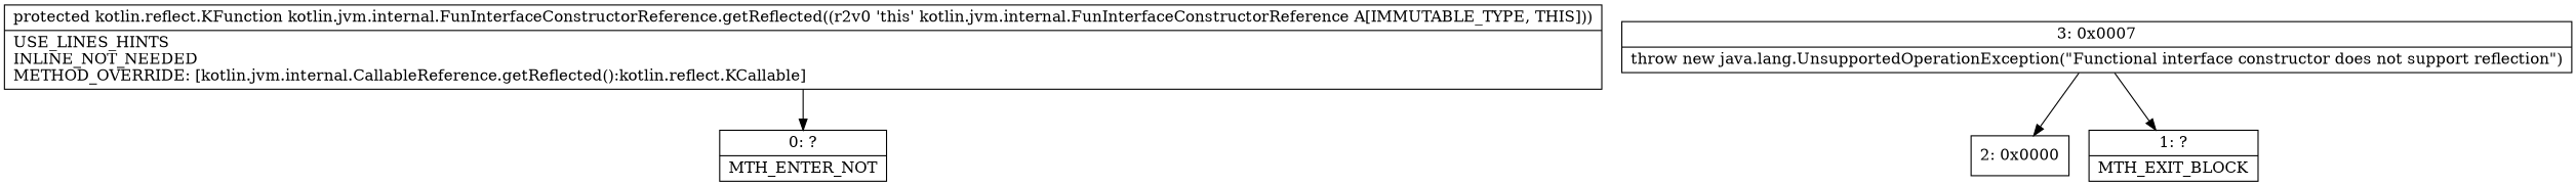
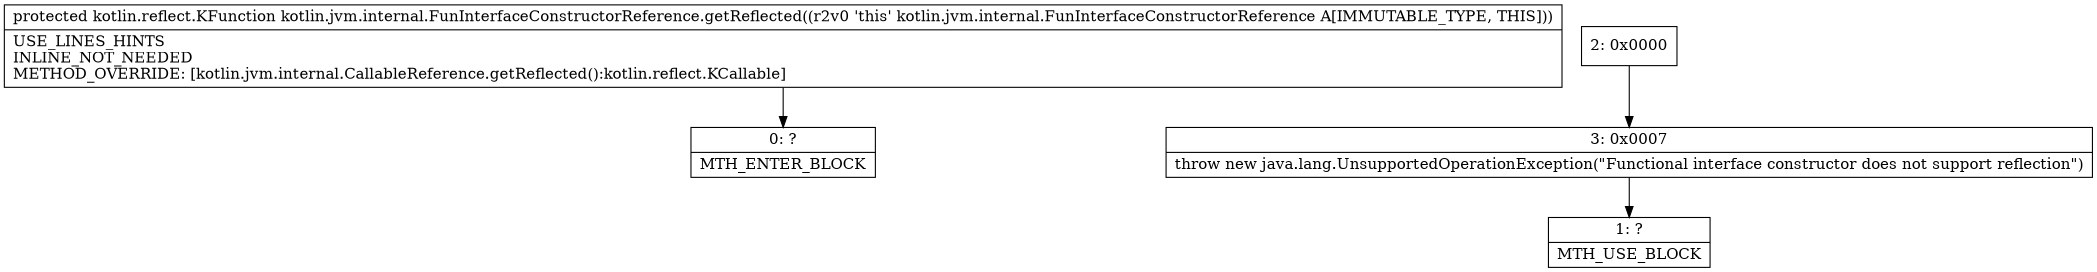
  digraph {
    node [shape=record]
-   n1 [label="{0\:\ ?|MTH_ENTER_NOT\l}"]
+   n1 [label="{0\:\ ?|MTH_ENTER_BLOCK\l}"]
    n2 [label="{2\:\ 0x0000}"]
    n3 [label="{3\:\ 0x0007|throw new java.lang.UnsupportedOperationException(\"Functional interface constructor does not support reflection\")\l}"]
-   n4 [label="{1\:\ ?|MTH_EXIT_BLOCK\l}"]
+   n4 [label="{1\:\ ?|MTH_USE_BLOCK\l}"]
    n5 [label="{protected kotlin.reflect.KFunction kotlin.jvm.internal.FunInterfaceConstructorReference.getReflected((r2v0 'this' kotlin.jvm.internal.FunInterfaceConstructorReference A[IMMUTABLE_TYPE, THIS]))  | USE_LINES_HINTS\lINLINE_NOT_NEEDED\lMETHOD_OVERRIDE: [kotlin.jvm.internal.CallableReference.getReflected():kotlin.reflect.KCallable]\l}"]
-   n3 -> n2
+   n2 -> n3
    n3 -> n4
    n5 -> n1
  }
